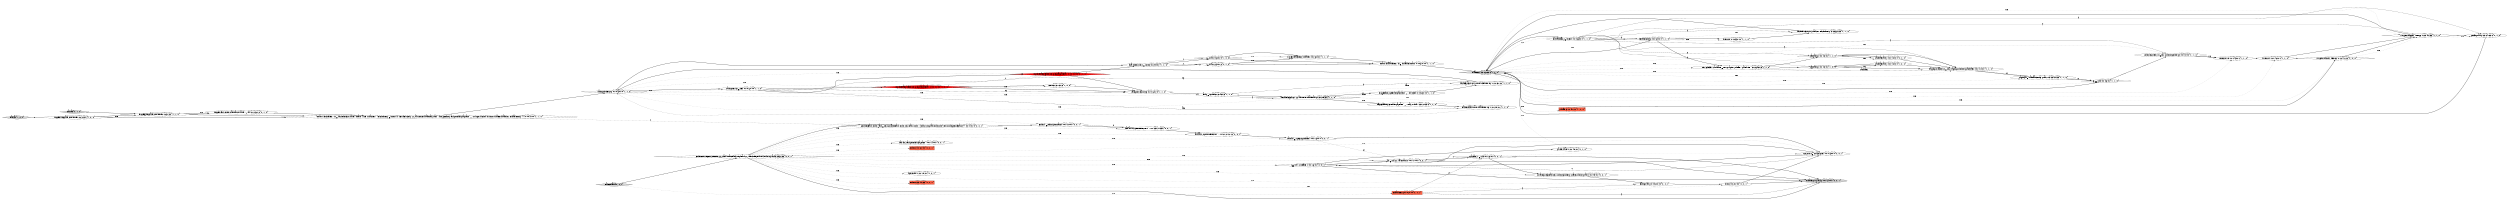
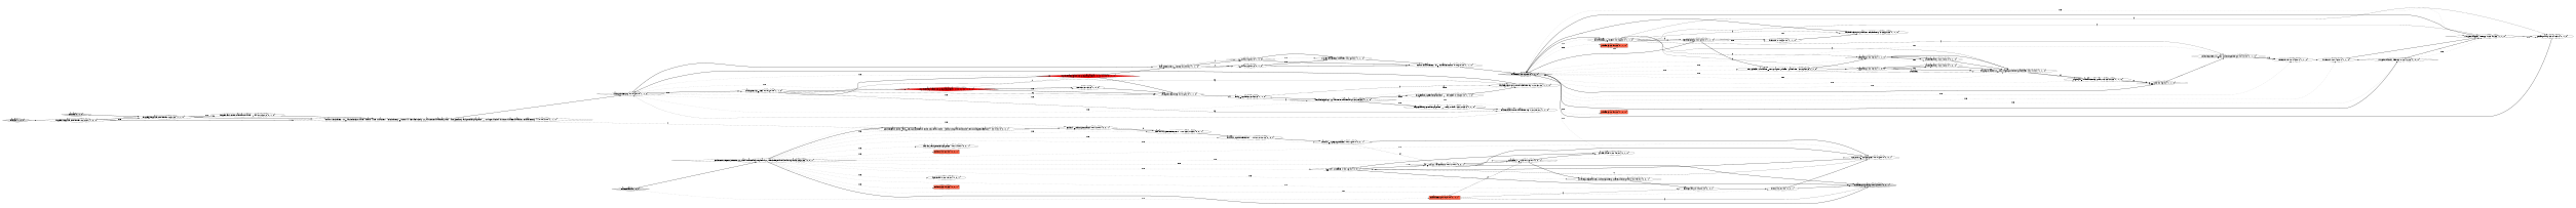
  digraph {
    rankdir=LR
    node [fillcolor=white shape=ellipse style=filled]
    edge [style=bold]
    n1 [label="!waitingList.isEmpty()@@@15@@@['1', '1', '0']" shape=diamond]
    n2 [label="WaitingItem top = peek()@@@16@@@['1', '1', '0']"]
    n3 [label="Task p = top.task@@@19@@@['1', '1', '0']"]
    n4 [label="!isBuildBlocked(top) && allowNewBuildableTask(p)@@@20@@@['1', '1', '0']" shape=diamond]
    n5 [label="final QueueSorter s = sorter@@@29@@@['1', '1', '0']"]
    n6 [fillcolor=red label="!top.timestamp.before(new GregorianCalendar())@@@17@@@['1', '0', '0']" shape=diamond]
    n7 [label="waitingList.remove(top)@@@18@@@['1', '1', '0']"]
    n8 [fillcolor=red label="!top.timestamp.before(new GregorianCalendar())@@@17@@@['0', '1', '0']" shape=diamond]
    n9 [label="makeBuildable(new BuildableItem(top))@@@22@@@['1', '1', '0']"]
    n10 [label="blockedProjects.put(p,new BlockedItem(top))@@@26@@@['1', '1', '0']"]
    n11 [label="LOGGER.fine(p.getFullDisplayName() + \" ready to build\")@@@21@@@['1', '1', '0']"]
    n12 [label="LOGGER.fine(p.getFullDisplayName() + \" is blocked\")@@@25@@@['1', '1', '0']"]
    n13 [label="s != null@@@30@@@['1', '0', '0']" shape=diamond]
    n14 [label="s != null@@@30@@@['0', '1', '0']" shape=diamond]
    n15 [label="return@@@17@@@['1', '0', '0']"]
    n16 [label="!wuc.getWorkUnits().isEmpty()@@@47@@@['1', '1', '0']" shape=diamond]
    n17 [label="pendings.add(p)@@@47@@@['0', '1', '0']"]
    n18 [fillcolor=lightgray label="itr.hasNext()@@@32@@@['1', '1', '0']" shape=diamond]
    n19 [label="itr.remove()@@@46@@@['1', '1', '0']"]
    n20 [label="!wuc.getWorkUnits().isEmpty()@@@47@@@['1', '0', '0']" shape=diamond]
    n21 [label="j.canTake(p)@@@40@@@['1', '0', '0']" shape=diamond]
    n22 [label="MappingWorksheet ws = new MappingWorksheet(p,candidates)@@@41@@@['1', '1', '0']"]
    n23 [label="m.execute(wuc)@@@45@@@['1', '1', '0']"]
    n24 [label="isBuildBlocked(p)@@@34@@@['1', '1', '0']" shape=diamond]
    n25 [label="BuildableItem p = itr.next()@@@33@@@['1', '1', '0']"]
    n26 [fillcolor=tomato label="JobOffer j@@@40@@@['1', '0', '0']" shape=box]
    n27 [label="parked.values()@@@40@@@['0', '1', '0']"]
    n28 [label="Mapping m = loadBalancer.map(p.task,ws)@@@42@@@['1', '1', '0']"]
    n29 [label="m == null@@@43@@@['1', '1', '0']" shape=diamond]
    n30 [label="WorkUnitContext wuc = new WorkUnitContext(p)@@@44@@@['1', '1', '0']"]
    n31 [label="List<JobOffer> candidates = new ArrayList<JobOffer>(parked.size())@@@39@@@['1', '1', '0']"]
    n32 [label="j.canTake(p)@@@40@@@['1', '1', '0']" shape=diamond]
+   n33 [fillcolor=tomato label="JobOffer j@@@40@@@['0', '1', '0']" shape=box]
    n34 [label="c.startFlyWeightTask(new WorkUnitContext(p).createWorkUnit(p.task))@@@19@@@['0', '0', '1']"]
    n35 [label="pendings.add(p)@@@20@@@['0', '0', '1']"]
    n36 [label="return@@@21@@@['0', '0', '1']"]
    n37 [label="h.getNodes()@@@12@@@['0', '0', '1']"]
    n38 [label="candidates.add(j)@@@40@@@['1', '0', '0']"]
    n39 [label="LOGGER.fine(\"Queue maintenance started \" + this)@@@3@@@['0', '1', '0']"]
    n40 [label="{Iterator<BlockedItem> itr = blockedProjects.values().iterator()while (itr.hasNext()) {BlockedItem p = itr.next()if (!isBuildBlocked(p) && allowNewBuildableTask(p.task)) {LOGGER.fine(p.task.getFullDisplayName() + \" no longer blocked\")itr.remove()makeBuildable(new BuildableItem(p))}}}@@@4@@@['1', '1', '0']"]
    n41 [label="ConsistentHash<Node> hash = new ConsistentHash<Node>(new Hash<Node>(){public String hash(Node node){return node.getNodeName()}})@@@4@@@['0', '0', '1']"]
    n42 [label="itr.remove()@@@35@@@['1', '1', '0']"]
    n43 [label="blockedProjects.put(p.task,new BlockedItem(p))@@@36@@@['1', '1', '0']"]
    n44 [label="candidates.add(j)@@@40@@@['0', '1', '0']"]
    n45 [fillcolor=tomato label="Node n@@@14@@@['0', '0', '1']" shape=box]
    n46 [fillcolor=lightgray label="buildables.put(p.task,p)@@@24@@@['0', '0', '1']"]
    n47 [label="c == null || c.isOffline()@@@16@@@['0', '0', '1']" shape=diamond]
    n48 [label="lbl != null && !lbl.contains(n)@@@17@@@['0', '0', '1']" shape=diamond]
    n49 [label="Computer c = n.toComputer()@@@15@@@['0', '0', '1']"]
    n50 [label="n.canTake(p) != null@@@18@@@['0', '0', '1']" shape=diamond]
    n51 [label="Jenkins h = Jenkins.getInstance()@@@10@@@['0', '0', '1']"]
    n52 [label="hash.add(h,h.getNumExecutors() * 100)@@@11@@@['0', '0', '1']"]
    n53 [label="hash.add(n,n.getNumExecutors() * 100)@@@12@@@['0', '0', '1']"]
    n54 [label="Iterator<BuildableItem> itr = buildables.iterator()@@@31@@@['1', '1', '0']"]
    n55 [label="s.sortBuildableItems(buildables)@@@30@@@['1', '1', '0']"]
    n56 [label="Label lbl = p.getAssignedLabel()@@@13@@@['0', '0', '1']"]
    n57 [label="hash.list(p.task.getFullDisplayName())@@@14@@@['0', '0', '1']"]
    n58 [fillcolor=lightgray label="maintain['0', '1', '0']" shape=diamond]
    n59 [label="LOGGER.isLoggable(Level.FINE)@@@3@@@['1', '1', '0']" shape=diamond]
    n60 [fillcolor=lightgray label="makeBuildable['0', '0', '1']" shape=diamond]
    n61 [label="Jenkins.FLYWEIGHT_SUPPORT && p.task instanceof FlyweightTask && !ifBlockedByHudsonShutdown(p.task)@@@3@@@['0', '0', '1']" shape=diamond]
    n62 [fillcolor=tomato label="BuildableItem p@@@2@@@['0', '0', '1']" shape=box]
    n63 [fillcolor=tomato label="Node n@@@12@@@['0', '0', '1']" shape=box]
    n64 [label="LOGGER.isLoggable(Level.FINE)@@@3@@@['1', '0', '0']" shape=diamond]
    n65 [fillcolor=lightgray label="maintain['1', '0', '0']" shape=diamond]
    n1 -> n2 [label=true style=dotted]
    n1 -> n2
    n1 -> n3 [label=true style=dotted]
    n1 -> n4 [label=true style=dotted]
    n1 -> n5
    n1 -> n6 [label=true style=dotted]
    n1 -> n7 [label=true style=dotted]
    n1 -> n8 [label=true style=dotted]
    n2 -> n6
    n2 -> n7 [label=top style=solid]
    n2 -> n8
-   n2 -> n9 [label=false style=solid]
+   n2 -> n9 [label=top style=solid]
    n2 -> n10 [label=top style=solid]
    n3 -> n4
    n3 -> n4 [label=p style=solid]
    n3 -> n10 [label=p style=solid]
    n4 -> n9 [label=true style=dotted]
    n4 -> n10 [label=false style=dotted]
    n4 -> n11 [label=true style=dotted]
    n4 -> n11
    n4 -> n12 [label=false style=dotted]
    n4 -> n12
    n5 -> n13 [label=s style=solid]
    n5 -> n13
    n5 -> n14 [label=s style=solid]
    n5 -> n14
    n6 -> n7
    n6 -> n8 [label=0 style=dashed]
    n6 -> n15 [label=true style=dotted]
    n6 -> n15
    n7 -> n3
    n8 -> n5
    n8 -> n7
    n9 -> n1 [style=dashed]
    n10 -> n1
    n11 -> n9
    n12 -> n10
    n13 -> n54
    n13 -> n55
    n13 -> n55 [label=true style=dotted]
    n14 -> n54
    n14 -> n55 [label=true style=dotted]
    n14 -> n55
    n15 -> n7
    n16 -> n17 [label=true style=dotted]
    n16 -> n17
    n16 -> n18
    n17 -> n18
    n18 -> n16 [label=true style=dotted]
    n18 -> n19 [label=true style=dotted]
    n18 -> n20 [label=true style=dotted]
    n18 -> n21 [label=true style=dotted]
    n18 -> n22 [label=true style=dotted]
    n18 -> n23 [label=true style=dotted]
    n18 -> n24 [label=true]
    n18 -> n25
    n18 -> n25 [label=true style=dotted]
    n18 -> n26 [label=true style=dotted]
    n18 -> n27 [label=true style=dotted]
    n18 -> n28 [label=true style=dotted]
    n18 -> n29 [label=true style=dotted]
    n18 -> n30 [label=true style=dotted]
    n18 -> n31 [label=true style=dotted]
    n18 -> n32 [label=true style=dotted]
+   n18 -> n33 [label=true style=dotted]
    n19 -> n16
    n19 -> n20
    n20 -> n16 [label=true style=dotted]
    n20 -> n16
    n20 -> n18
    n21 -> n22
    n21 -> n38 [label=true style=dotted]
    n21 -> n38
    n22 -> n28
    n22 -> n28 [label=ws style=solid]
    n23 -> n19
    n24 -> n31
    n24 -> n42
    n24 -> n42 [label=true style=dotted]
    n24 -> n43 [label=true style=dotted]
    n25 -> n16 [label=p style=solid]
    n25 -> n17 [label=p style=solid]
    n25 -> n21 [label=p style=solid]
    n25 -> n22 [label=p style=solid]
    n25 -> n24
    n25 -> n24 [label=p style=solid]
    n25 -> n30 [label=p style=solid]
    n25 -> n32 [label=p style=solid]
    n25 -> n43 [label=p style=solid]
    n28 -> n29 [label=m style=solid]
    n28 -> n29
    n29 -> n18
    n29 -> n30
    n30 -> n23
    n30 -> n23 [label=wuc style=solid]
    n31 -> n21
    n31 -> n22 [label=candidates style=solid]
    n31 -> n32
    n32 -> n22
    n32 -> n44
    n32 -> n44 [label=true style=dotted]
    n34 -> n35
    n35 -> n36
    n36 -> n46
    n36 -> n49
    n38 -> n21
    n38 -> n22
    n39 -> n40
    n40 -> n1
    n40 -> n41 [label=0 style=dashed]
    n41 -> n51
    n42 -> n43
    n43 -> n18
    n44 -> n22
    n44 -> n32
    n47 -> n27
    n47 -> n46
    n47 -> n48
    n48 -> n46
    n48 -> n49
    n48 -> n50
    n49 -> n47
    n49 -> n47 [label=c style=solid]
    n50 -> n34
-   n50 -> n46
+   n50 -> n27
    n50 -> n49 [style=dotted]
    n51 -> n52
    n51 -> n52 [label=h style=solid]
    n52 -> n53
    n53 -> n56
    n54 -> n18
    n55 -> n54
    n56 -> n48 [label=lbl style=dashed]
    n56 -> n49
    n58 -> n59
    n59 -> n39
    n59 -> n39 [label=true style=dotted]
    n59 -> n40
    n60 -> n61
    n60 -> n62 [label=true style=dotted]
    n61 -> n34 [label=true style=dotted]
    n61 -> n35 [label=true style=dotted]
    n61 -> n36 [label=true style=dotted]
    n61 -> n37 [label=true style=dotted]
    n61 -> n41 [label=true style=dotted]
    n61 -> n41
    n61 -> n45 [label=true style=dotted]
    n61 -> n46
    n61 -> n47 [label=true style=dotted]
    n61 -> n48 [label=true style=dotted]
    n61 -> n49 [label=true style=dotted]
    n61 -> n50 [label=true style=dotted]
    n61 -> n51 [label=true style=dotted]
    n61 -> n52 [label=true style=dotted]
    n61 -> n53 [label=true style=dotted]
    n61 -> n56 [label=true style=dotted]
    n61 -> n57 [label=true style=dotted]
    n61 -> n63 [label=true style=dotted]
    n62 -> n35 [label=p style=solid]
    n62 -> n46 [label=p style=solid]
    n62 -> n50 [label=p style=solid]
    n64 -> n40
    n64 -> n59 [label=true style=dotted]
    n64 -> n59
    n65 -> n64
  }
